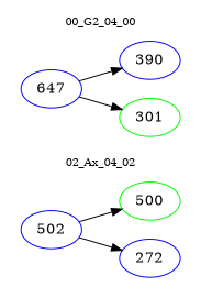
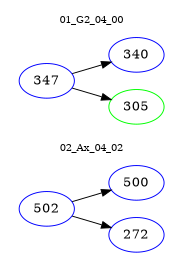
  digraph {
    rankdir=LR
    node [color=blue]
    edge [color=black]
    n1 [label=502]
    n2 [label=272]
-   n3 [color=green label=500]
-   n4 [label=647]
-   n5 [color=green label=301]
-   n6 [label=390]
+   n3 [label=500]
+   n4 [label=347]
+   n5 [color=green label=305]
+   n6 [label=340]
    subgraph cluster_1 {
      color=white
      fontsize=10
      label="02_Ax_04_02"
      n1
      n2
      n3
    }
    subgraph cluster_2 {
      color=white
      fontsize=10
-     label="00_G2_04_00"
+     label="01_G2_04_00"
      n4
      n5
      n6
    }
    n1 -> n2
    n1 -> n3
    n4 -> n5
    n4 -> n6
  }
